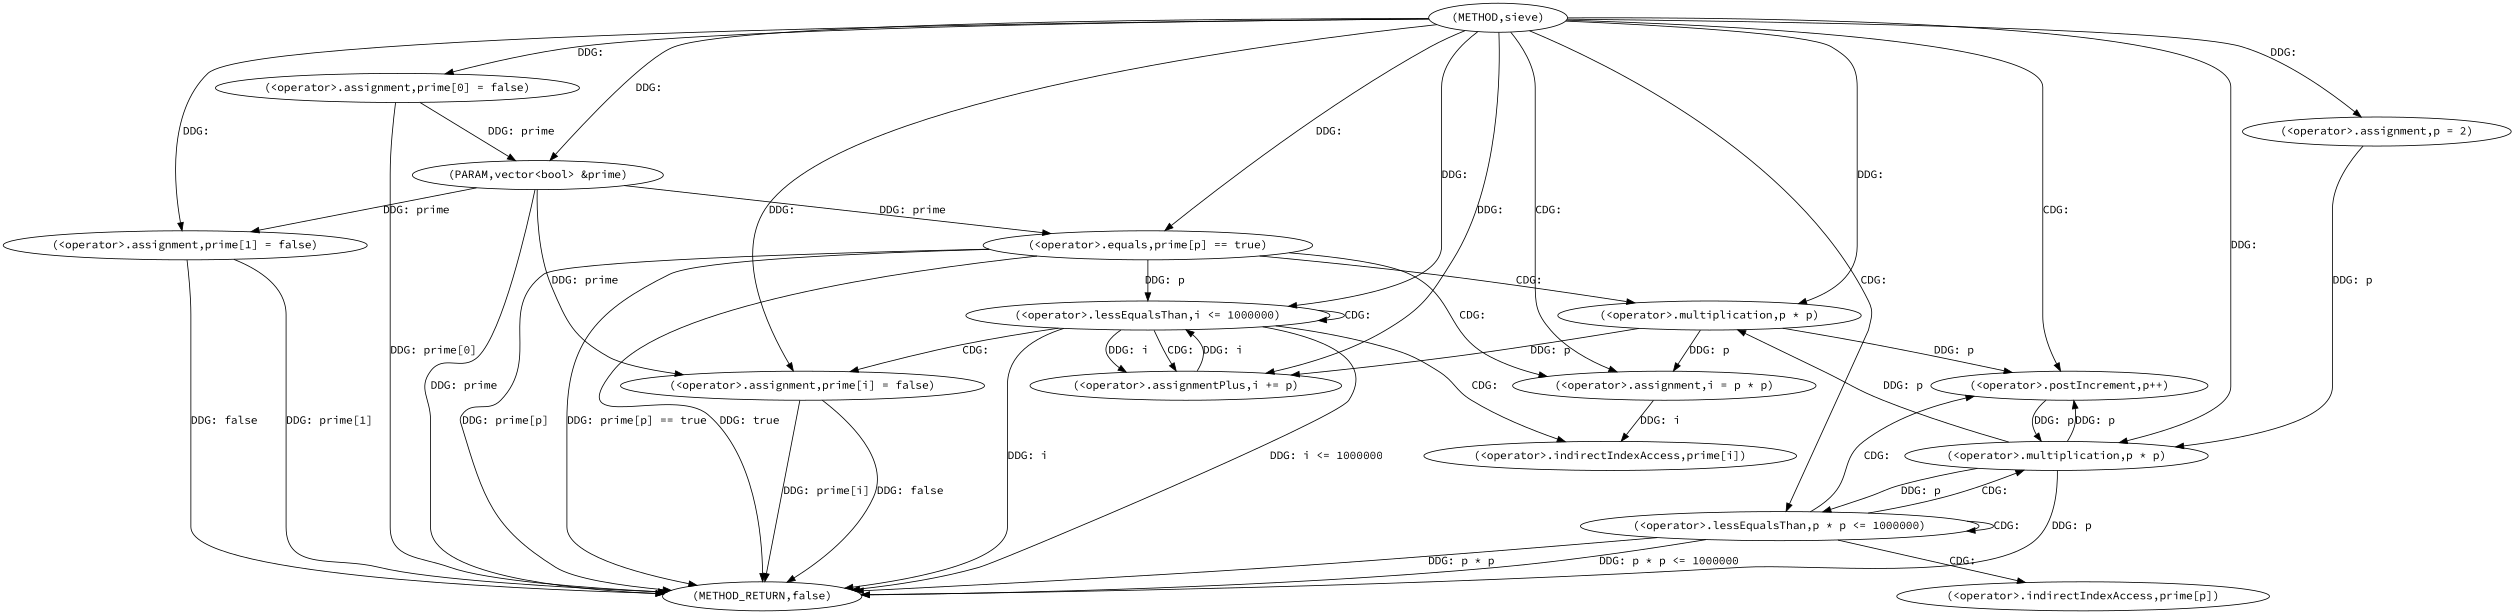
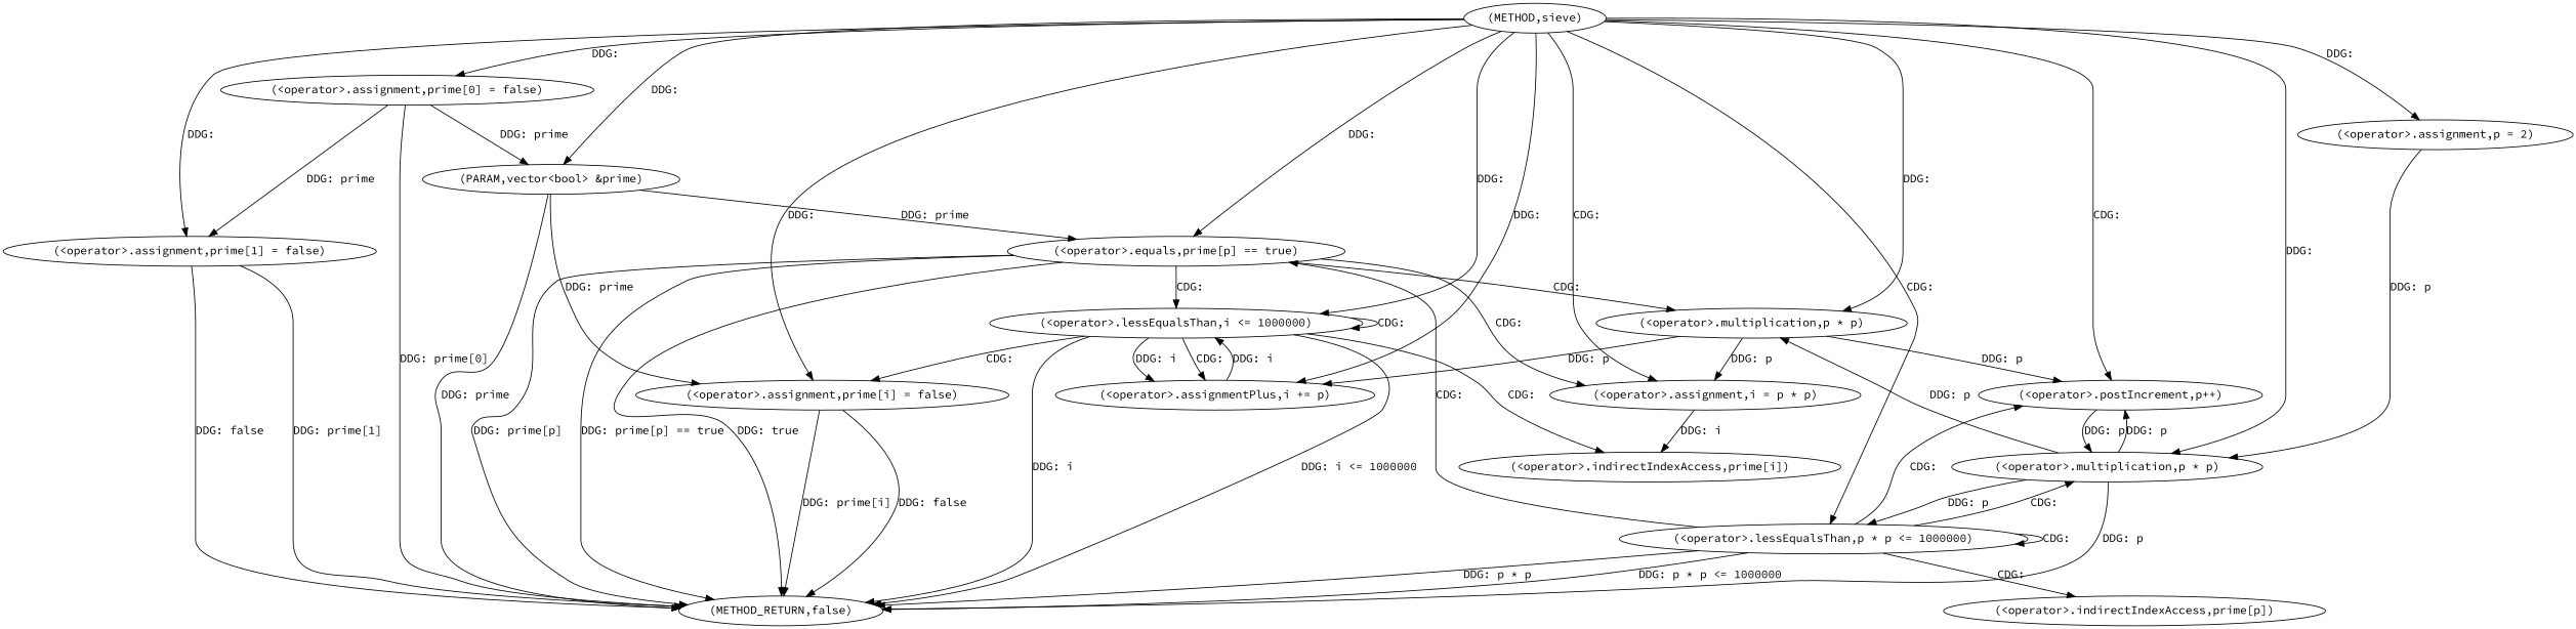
  digraph {
    fontname="Source Code Pro"
    node [fontname="Source Code Pro"]
    edge [fontname="Source Code Pro"]
    n1 [label="(METHOD,sieve)"]
    n2 [label="(PARAM,vector<bool> &prime)"]
    n3 [label="(<operator>.assignment,prime[0] = false)"]
    n4 [label="(<operator>.assignment,prime[1] = false)"]
    n5 [label="(<operator>.assignment,p = 2)"]
    n6 [label="(<operator>.lessEqualsThan,p * p <= 1000000)"]
    n7 [label="(<operator>.postIncrement,p++)"]
    n8 [label="(<operator>.multiplication,p * p)"]
    n9 [label="(<operator>.equals,prime[p] == true)"]
    n10 [label="(<operator>.assignment,i = p * p)"]
    n11 [label="(<operator>.lessEqualsThan,i <= 1000000)"]
    n12 [label="(<operator>.assignmentPlus,i += p)"]
    n13 [label="(<operator>.assignment,prime[i] = false)"]
    n14 [label="(<operator>.multiplication,p * p)"]
    n15 [label="(METHOD_RETURN,false)"]
    n16 [label="(<operator>.indirectIndexAccess,prime[p])"]
    n17 [label="(<operator>.indirectIndexAccess,prime[i])"]
    n1 -> n2 [label="DDG: "]
    n1 -> n3 [label="DDG: "]
    n1 -> n4 [label="DDG: "]
    n1 -> n5 [label="DDG: "]
    n1 -> n6 [label="CDG: "]
    n1 -> n7 [label="CDG: "]
    n1 -> n8 [label="DDG: "]
    n1 -> n9 [label="DDG: "]
    n1 -> n10 [label="CDG: "]
    n1 -> n11 [label="DDG: "]
    n1 -> n12 [label="DDG: "]
    n1 -> n13 [label="DDG: "]
    n1 -> n14 [label="DDG: "]
-   n2 -> n4 [label="DDG: prime"]
+   n3 -> n4 [label="DDG: prime"]
    n2 -> n9 [label="DDG: prime"]
    n2 -> n13 [label="DDG: prime"]
    n2 -> n15 [label="DDG: prime"]
    n3 -> n2 [label="DDG: prime"]
    n3 -> n15 [label="DDG: prime[0]"]
    n4 -> n15 [label="DDG: prime[1]"]
    n4 -> n15 [label="DDG: false"]
    n5 -> n8 [label="DDG: p"]
    n6 -> n6 [label="CDG: "]
    n6 -> n7 [label="CDG: "]
    n6 -> n8 [label="CDG: "]
+   n6 -> n9 [label="CDG: "]
    n6 -> n15 [label="DDG: p * p"]
    n6 -> n15 [label="DDG: p * p <= 1000000"]
    n6 -> n16 [label="CDG: "]
    n7 -> n8 [label="DDG: p"]
    n8 -> n6 [label="DDG: p"]
    n8 -> n7 [label="DDG: p"]
    n8 -> n14 [label="DDG: p"]
    n8 -> n15 [label="DDG: p"]
    n9 -> n10 [label="CDG: "]
-   n9 -> n11 [label="DDG: p"]
+   n9 -> n11 [label="CDG: "]
    n9 -> n14 [label="CDG: "]
    n9 -> n15 [label="DDG: prime[p]"]
    n9 -> n15 [label="DDG: prime[p] == true"]
    n9 -> n15 [label="DDG: true"]
    n10 -> n17 [label="DDG: i"]
    n11 -> n11 [label="CDG: "]
    n11 -> n12 [label="DDG: i"]
    n11 -> n12 [label="CDG: "]
    n11 -> n13 [label="CDG: "]
    n11 -> n15 [label="DDG: i"]
    n11 -> n15 [label="DDG: i <= 1000000"]
    n11 -> n17 [label="CDG: "]
    n12 -> n11 [label="DDG: i"]
    n13 -> n15 [label="DDG: prime[i]"]
    n13 -> n15 [label="DDG: false"]
    n14 -> n7 [label="DDG: p"]
    n14 -> n10 [label="DDG: p"]
    n14 -> n12 [label="DDG: p"]
  }
